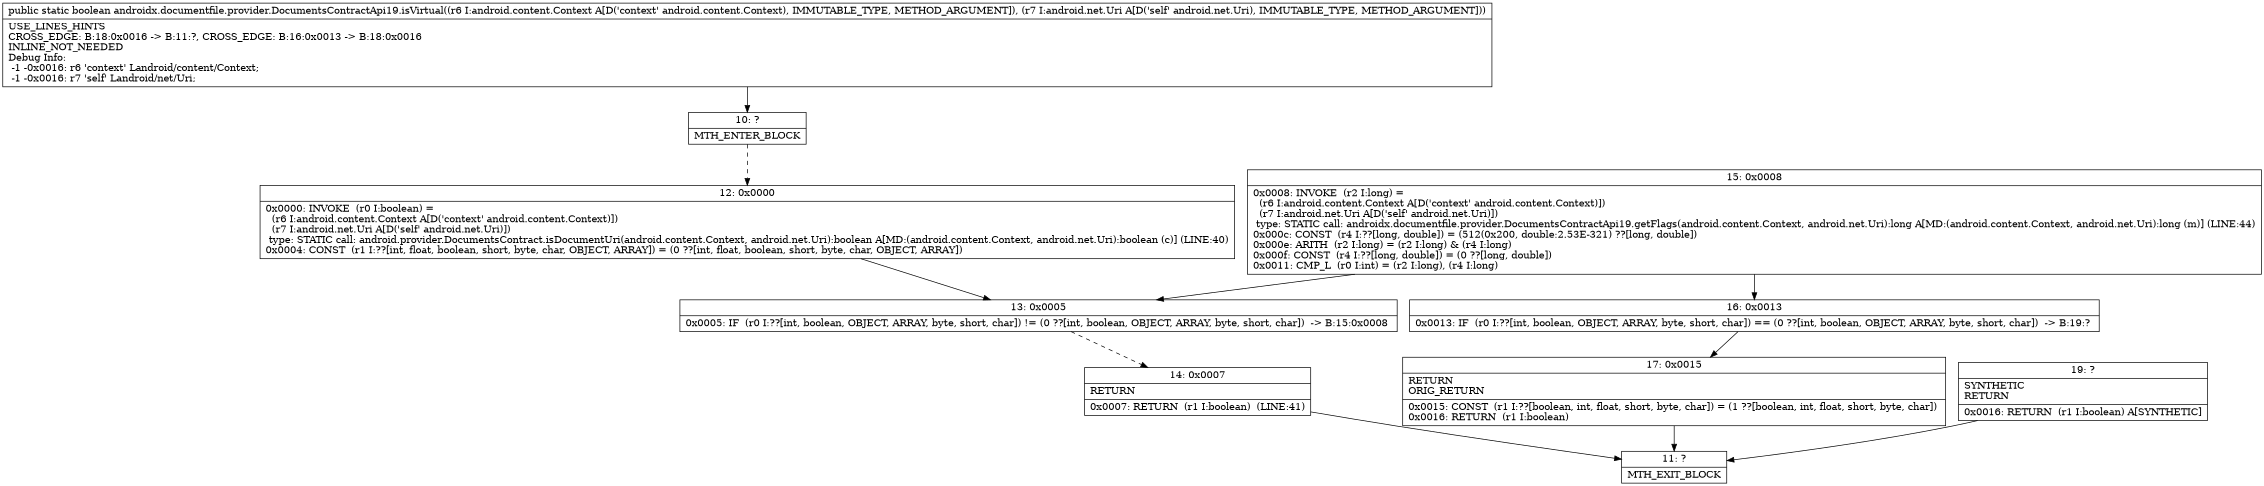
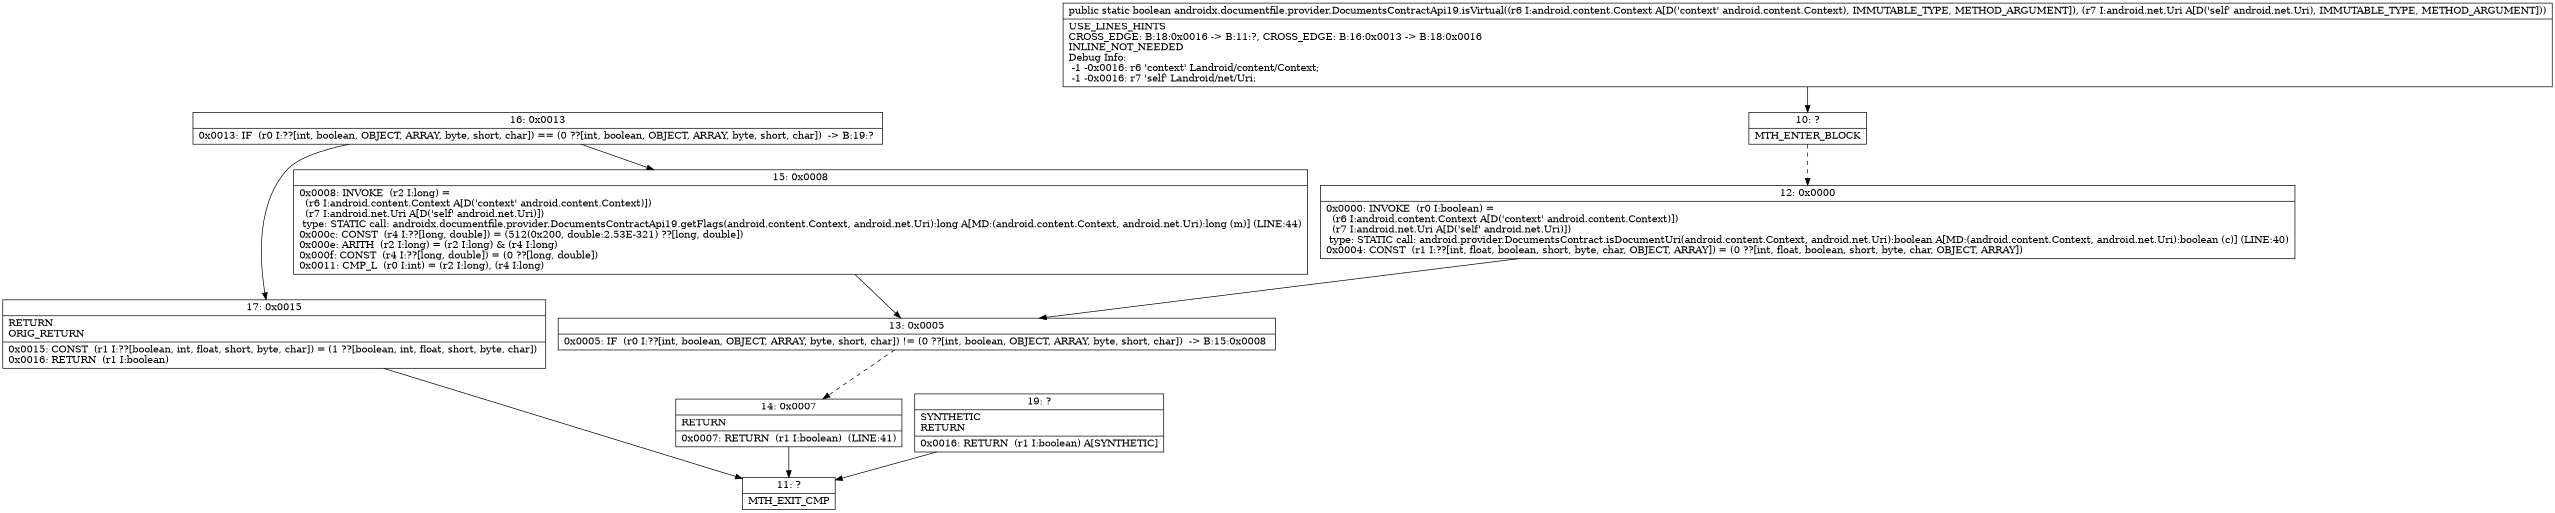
  digraph {
    node [shape=record]
    n1 [label="{10\:\ ?|MTH_ENTER_BLOCK\l}"]
    n2 [label="{12\:\ 0x0000|0x0000: INVOKE  (r0 I:boolean) = \l  (r6 I:android.content.Context A[D('context' android.content.Context)])\l  (r7 I:android.net.Uri A[D('self' android.net.Uri)])\l type: STATIC call: android.provider.DocumentsContract.isDocumentUri(android.content.Context, android.net.Uri):boolean A[MD:(android.content.Context, android.net.Uri):boolean (c)] (LINE:40)\l0x0004: CONST  (r1 I:??[int, float, boolean, short, byte, char, OBJECT, ARRAY]) = (0 ??[int, float, boolean, short, byte, char, OBJECT, ARRAY]) \l}"]
    n3 [label="{13\:\ 0x0005|0x0005: IF  (r0 I:??[int, boolean, OBJECT, ARRAY, byte, short, char]) != (0 ??[int, boolean, OBJECT, ARRAY, byte, short, char])  \-\> B:15:0x0008 \l}"]
    n4 [label="{14\:\ 0x0007|RETURN\l|0x0007: RETURN  (r1 I:boolean)  (LINE:41)\l}"]
-   n5 [label="{11\:\ ?|MTH_EXIT_BLOCK\l}"]
+   n5 [label="{11\:\ ?|MTH_EXIT_CMP\l}"]
    n6 [label="{15\:\ 0x0008|0x0008: INVOKE  (r2 I:long) = \l  (r6 I:android.content.Context A[D('context' android.content.Context)])\l  (r7 I:android.net.Uri A[D('self' android.net.Uri)])\l type: STATIC call: androidx.documentfile.provider.DocumentsContractApi19.getFlags(android.content.Context, android.net.Uri):long A[MD:(android.content.Context, android.net.Uri):long (m)] (LINE:44)\l0x000c: CONST  (r4 I:??[long, double]) = (512(0x200, double:2.53E\-321) ??[long, double]) \l0x000e: ARITH  (r2 I:long) = (r2 I:long) & (r4 I:long) \l0x000f: CONST  (r4 I:??[long, double]) = (0 ??[long, double]) \l0x0011: CMP_L  (r0 I:int) = (r2 I:long), (r4 I:long) \l}"]
    n7 [label="{16\:\ 0x0013|0x0013: IF  (r0 I:??[int, boolean, OBJECT, ARRAY, byte, short, char]) == (0 ??[int, boolean, OBJECT, ARRAY, byte, short, char])  \-\> B:19:? \l}"]
    n8 [label="{17\:\ 0x0015|RETURN\lORIG_RETURN\l|0x0015: CONST  (r1 I:??[boolean, int, float, short, byte, char]) = (1 ??[boolean, int, float, short, byte, char]) \l0x0016: RETURN  (r1 I:boolean) \l}"]
    n9 [label="{19\:\ ?|SYNTHETIC\lRETURN\l|0x0016: RETURN  (r1 I:boolean) A[SYNTHETIC]\l}"]
    n10 [label="{public static boolean androidx.documentfile.provider.DocumentsContractApi19.isVirtual((r6 I:android.content.Context A[D('context' android.content.Context), IMMUTABLE_TYPE, METHOD_ARGUMENT]), (r7 I:android.net.Uri A[D('self' android.net.Uri), IMMUTABLE_TYPE, METHOD_ARGUMENT]))  | USE_LINES_HINTS\lCROSS_EDGE: B:18:0x0016 \-\> B:11:?, CROSS_EDGE: B:16:0x0013 \-\> B:18:0x0016\lINLINE_NOT_NEEDED\lDebug Info:\l  \-1 \-0x0016: r6 'context' Landroid\/content\/Context;\l  \-1 \-0x0016: r7 'self' Landroid\/net\/Uri;\l}"]
    n1 -> n2 [style=dashed]
    n2 -> n3
    n3 -> n4 [style=dashed]
    n4 -> n5
    n6 -> n3
-   n6 -> n7
+   n7 -> n6
    n7 -> n8 [style=solid]
    n8 -> n5
    n9 -> n5
    n10 -> n1
  }
